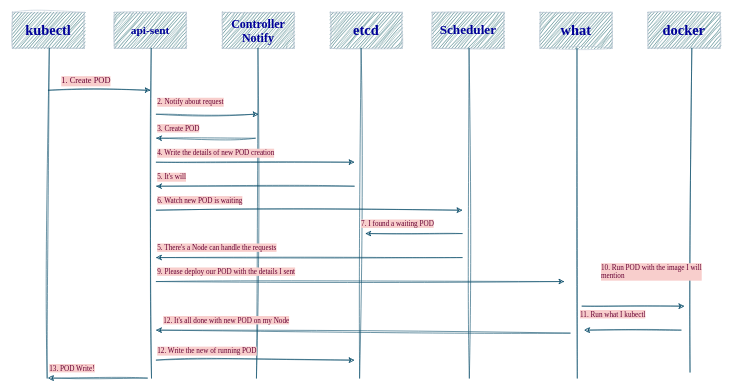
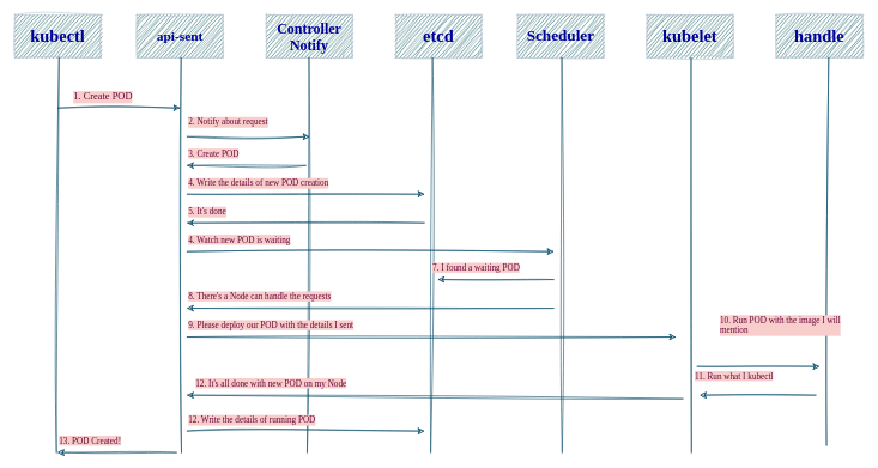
  <mxCell id="0" />
  <mxCell id="1" parent="0" />
  <mxCell id="2" value="C" style="rounded=0;whiteSpace=wrap;html=1;sketch=1;hachureGap=4;jiggle=2;curveFitting=1;strokeColor=#BAC8D3;fontFamily=Architects Daughter;fontSource=https%3A%2F%2Ffonts.googleapis.com%2Fcss%3Ffamily%3DArchitects%2BDaughter;fontColor=#EEEEEE;fillColor=#09555B;" vertex="1" parent="1"><mxGeometry x="20" y="20" width="120" height="60" as="geometry" /></mxCell>
  <mxCell id="3" value="&lt;h1&gt;&lt;font color=&quot;#000099&quot;&gt;&lt;b&gt;&lt;font face=&quot;Lucida Console&quot;&gt;kubectl&lt;/font&gt;&lt;/b&gt;&lt;/font&gt;&lt;/h1&gt;" style="text;html=1;align=center;verticalAlign=middle;whiteSpace=wrap;rounded=0;fontFamily=Architects Daughter;fontSource=https%3A%2F%2Ffonts.googleapis.com%2Fcss%3Ffamily%3DArchitects%2BDaughter;fontColor=#EEEEEE;" vertex="1" parent="1"><mxGeometry x="50" y="35" width="60" height="30" as="geometry" /></mxCell>
  <mxCell id="4" value="C" style="rounded=0;whiteSpace=wrap;html=1;sketch=1;hachureGap=4;jiggle=2;curveFitting=1;strokeColor=#BAC8D3;fontFamily=Architects Daughter;fontSource=https%3A%2F%2Ffonts.googleapis.com%2Fcss%3Ffamily%3DArchitects%2BDaughter;fontColor=#EEEEEE;fillColor=#09555B;" vertex="1" parent="1"><mxGeometry x="190" y="20" width="120" height="60" as="geometry" /></mxCell>
  <mxCell id="5" value="&lt;h1 style=&quot;font-size: 19px;&quot;&gt;&lt;font style=&quot;font-size: 19px;&quot; color=&quot;#000099&quot; face=&quot;Lucida Console&quot;&gt;api-sent&lt;/font&gt;&lt;/h1&gt;" style="text;html=1;align=center;verticalAlign=middle;whiteSpace=wrap;rounded=0;fontFamily=Architects Daughter;fontSource=https%3A%2F%2Ffonts.googleapis.com%2Fcss%3Ffamily%3DArchitects%2BDaughter;fontColor=#EEEEEE;" vertex="1" parent="1"><mxGeometry x="160" y="35" width="180" height="30" as="geometry" /></mxCell>
  <mxCell id="6" value="C" style="rounded=0;whiteSpace=wrap;html=1;sketch=1;hachureGap=4;jiggle=2;curveFitting=1;strokeColor=#BAC8D3;fontFamily=Architects Daughter;fontSource=https%3A%2F%2Ffonts.googleapis.com%2Fcss%3Ffamily%3DArchitects%2BDaughter;fontColor=#EEEEEE;fillColor=#09555B;" vertex="1" parent="1"><mxGeometry x="550" y="20" width="120" height="60" as="geometry" /></mxCell>
  <mxCell id="7" value="&lt;h1&gt;&lt;font color=&quot;#000099&quot; face=&quot;Lucida Console&quot;&gt;etcd&lt;/font&gt;&lt;/h1&gt;" style="text;html=1;align=center;verticalAlign=middle;whiteSpace=wrap;rounded=0;fontFamily=Architects Daughter;fontSource=https%3A%2F%2Ffonts.googleapis.com%2Fcss%3Ffamily%3DArchitects%2BDaughter;fontColor=#EEEEEE;" vertex="1" parent="1"><mxGeometry x="580" y="35" width="60" height="30" as="geometry" /></mxCell>
  <mxCell id="8" value="C" style="rounded=0;whiteSpace=wrap;html=1;sketch=1;hachureGap=4;jiggle=2;curveFitting=1;strokeColor=#BAC8D3;fontFamily=Architects Daughter;fontSource=https%3A%2F%2Ffonts.googleapis.com%2Fcss%3Ffamily%3DArchitects%2BDaughter;fontColor=#EEEEEE;fillColor=#09555B;" vertex="1" parent="1"><mxGeometry x="370" y="20" width="120" height="60" as="geometry" /></mxCell>
  <mxCell id="9" value="&lt;h1 style=&quot;font-size: 20px;&quot;&gt;&lt;font style=&quot;font-size: 20px;&quot; color=&quot;#000099&quot; face=&quot;Lucida Console&quot;&gt;Controller Notify&lt;br&gt;&lt;/font&gt;&lt;/h1&gt;" style="text;html=1;align=center;verticalAlign=middle;whiteSpace=wrap;rounded=0;fontFamily=Architects Daughter;fontSource=https%3A%2F%2Ffonts.googleapis.com%2Fcss%3Ffamily%3DArchitects%2BDaughter;fontColor=#EEEEEE;" vertex="1" parent="1"><mxGeometry x="400" y="35" width="60" height="30" as="geometry" /></mxCell>
  <mxCell id="10" value="C" style="rounded=0;whiteSpace=wrap;html=1;sketch=1;hachureGap=4;jiggle=2;curveFitting=1;strokeColor=#BAC8D3;fontFamily=Architects Daughter;fontSource=https%3A%2F%2Ffonts.googleapis.com%2Fcss%3Ffamily%3DArchitects%2BDaughter;fontColor=#EEEEEE;fillColor=#09555B;" vertex="1" parent="1"><mxGeometry x="720" y="20" width="120" height="60" as="geometry" /></mxCell>
  <mxCell id="11" value="&lt;h1 style=&quot;font-size: 22px;&quot;&gt;&lt;font style=&quot;font-size: 22px;&quot; color=&quot;#000099&quot; face=&quot;Lucida Console&quot;&gt;Scheduler&lt;/font&gt;&lt;/h1&gt;" style="text;html=1;align=center;verticalAlign=middle;whiteSpace=wrap;rounded=0;fontFamily=Architects Daughter;fontSource=https%3A%2F%2Ffonts.googleapis.com%2Fcss%3Ffamily%3DArchitects%2BDaughter;fontColor=#EEEEEE;" vertex="1" parent="1"><mxGeometry x="750" y="35" width="60" height="30" as="geometry" /></mxCell>
  <mxCell id="12" value="C" style="rounded=0;whiteSpace=wrap;html=1;sketch=1;hachureGap=4;jiggle=2;curveFitting=1;strokeColor=#BAC8D3;fontFamily=Architects Daughter;fontSource=https%3A%2F%2Ffonts.googleapis.com%2Fcss%3Ffamily%3DArchitects%2BDaughter;fontColor=#EEEEEE;fillColor=#09555B;" vertex="1" parent="1"><mxGeometry x="900" y="20" width="120" height="60" as="geometry" /></mxCell>
- <mxCell id="13" value="&lt;h1&gt;&lt;font color=&quot;#000099&quot; face=&quot;Lucida Console&quot;&gt;what&lt;/font&gt;&lt;/h1&gt;" style="text;html=1;align=center;verticalAlign=middle;whiteSpace=wrap;rounded=0;fontFamily=Architects Daughter;fontSource=https%3A%2F%2Ffonts.googleapis.com%2Fcss%3Ffamily%3DArchitects%2BDaughter;fontColor=#EEEEEE;" vertex="1" parent="1"><mxGeometry x="930" y="35" width="60" height="30" as="geometry" /></mxCell>
+ <mxCell id="13" value="&lt;h1&gt;&lt;font color=&quot;#000099&quot; face=&quot;Lucida Console&quot;&gt;kubelet&lt;/font&gt;&lt;/h1&gt;" style="text;html=1;align=center;verticalAlign=middle;whiteSpace=wrap;rounded=0;fontFamily=Architects Daughter;fontSource=https%3A%2F%2Ffonts.googleapis.com%2Fcss%3Ffamily%3DArchitects%2BDaughter;fontColor=#EEEEEE;" vertex="1" parent="1"><mxGeometry x="930" y="35" width="60" height="30" as="geometry" /></mxCell>
  <mxCell id="14" value="C" style="rounded=0;whiteSpace=wrap;html=1;sketch=1;hachureGap=4;jiggle=2;curveFitting=1;strokeColor=#BAC8D3;fontFamily=Architects Daughter;fontSource=https%3A%2F%2Ffonts.googleapis.com%2Fcss%3Ffamily%3DArchitects%2BDaughter;fontColor=#EEEEEE;fillColor=#09555B;" vertex="1" parent="1"><mxGeometry x="1080" y="20" width="120" height="60" as="geometry" /></mxCell>
- <mxCell id="15" value="&lt;h1&gt;&lt;font color=&quot;#000099&quot; face=&quot;Lucida Console&quot;&gt;docker&lt;/font&gt;&lt;/h1&gt;" style="text;html=1;align=center;verticalAlign=middle;whiteSpace=wrap;rounded=0;fontFamily=Architects Daughter;fontSource=https%3A%2F%2Ffonts.googleapis.com%2Fcss%3Ffamily%3DArchitects%2BDaughter;fontColor=#EEEEEE;" vertex="1" parent="1"><mxGeometry x="1110" y="35" width="60" height="30" as="geometry" /></mxCell>
+ <mxCell id="15" value="&lt;h1&gt;&lt;font color=&quot;#000099&quot; face=&quot;Lucida Console&quot;&gt;handle&lt;/font&gt;&lt;/h1&gt;" style="text;html=1;align=center;verticalAlign=middle;whiteSpace=wrap;rounded=0;fontFamily=Architects Daughter;fontSource=https%3A%2F%2Ffonts.googleapis.com%2Fcss%3Ffamily%3DArchitects%2BDaughter;fontColor=#EEEEEE;" vertex="1" parent="1"><mxGeometry x="1110" y="35" width="60" height="30" as="geometry" /></mxCell>
  <mxCell id="16" value="" style="endArrow=none;html=1;rounded=0;sketch=1;hachureGap=4;jiggle=2;curveFitting=1;strokeColor=#0B4D6A;fontFamily=Architects Daughter;fontSource=https%3A%2F%2Ffonts.googleapis.com%2Fcss%3Ffamily%3DArchitects%2BDaughter;entryX=0.442;entryY=0.983;entryDx=0;entryDy=0;entryPerimeter=0;" edge="1" parent="1"><mxGeometry width="50" height="50" relative="1" as="geometry"><mxPoint x="78" y="630" as="sourcePoint" /><mxPoint x="81.52" y="80" as="targetPoint" /></mxGeometry></mxCell>
  <mxCell id="17" value="" style="endArrow=none;html=1;rounded=0;sketch=1;hachureGap=4;jiggle=2;curveFitting=1;strokeColor=#0B4D6A;fontFamily=Architects Daughter;fontSource=https%3A%2F%2Ffonts.googleapis.com%2Fcss%3Ffamily%3DArchitects%2BDaughter;entryX=0.442;entryY=0.983;entryDx=0;entryDy=0;entryPerimeter=0;" edge="1" parent="1"><mxGeometry width="50" height="50" relative="1" as="geometry"><mxPoint x="427" y="630" as="sourcePoint" /><mxPoint x="429.5" y="80" as="targetPoint" /></mxGeometry></mxCell>
  <mxCell id="18" value="" style="endArrow=none;html=1;rounded=0;sketch=1;hachureGap=4;jiggle=2;curveFitting=1;strokeColor=#0B4D6A;fontFamily=Architects Daughter;fontSource=https%3A%2F%2Ffonts.googleapis.com%2Fcss%3Ffamily%3DArchitects%2BDaughter;entryX=0.442;entryY=0.983;entryDx=0;entryDy=0;entryPerimeter=0;" edge="1" parent="1"><mxGeometry width="50" height="50" relative="1" as="geometry"><mxPoint x="599" y="630" as="sourcePoint" /><mxPoint x="601.5" y="80" as="targetPoint" /></mxGeometry></mxCell>
  <mxCell id="19" value="" style="endArrow=none;html=1;rounded=0;sketch=1;hachureGap=4;jiggle=2;curveFitting=1;strokeColor=#0B4D6A;fontFamily=Architects Daughter;fontSource=https%3A%2F%2Ffonts.googleapis.com%2Fcss%3Ffamily%3DArchitects%2BDaughter;entryX=0.442;entryY=0.983;entryDx=0;entryDy=0;entryPerimeter=0;" edge="1" parent="1"><mxGeometry width="50" height="50" relative="1" as="geometry"><mxPoint x="782" y="630" as="sourcePoint" /><mxPoint x="781.5" y="80" as="targetPoint" /></mxGeometry></mxCell>
  <mxCell id="20" value="" style="endArrow=none;html=1;rounded=0;sketch=1;hachureGap=4;jiggle=2;curveFitting=1;strokeColor=#0B4D6A;fontFamily=Architects Daughter;fontSource=https%3A%2F%2Ffonts.googleapis.com%2Fcss%3Ffamily%3DArchitects%2BDaughter;entryX=0.442;entryY=0.983;entryDx=0;entryDy=0;entryPerimeter=0;" edge="1" parent="1"><mxGeometry width="50" height="50" relative="1" as="geometry"><mxPoint x="962" y="630" as="sourcePoint" /><mxPoint x="961.5" y="80" as="targetPoint" /></mxGeometry></mxCell>
  <mxCell id="21" value="" style="endArrow=none;html=1;rounded=0;sketch=1;hachureGap=4;jiggle=2;curveFitting=1;strokeColor=#0B4D6A;fontFamily=Architects Daughter;fontSource=https%3A%2F%2Ffonts.googleapis.com%2Fcss%3Ffamily%3DArchitects%2BDaughter;entryX=0.442;entryY=0.983;entryDx=0;entryDy=0;entryPerimeter=0;" edge="1" parent="1"><mxGeometry width="50" height="50" relative="1" as="geometry"><mxPoint x="1150" y="620" as="sourcePoint" /><mxPoint x="1153" y="80" as="targetPoint" /></mxGeometry></mxCell>
  <mxCell id="22" value="" style="endArrow=none;html=1;rounded=0;sketch=1;hachureGap=4;jiggle=2;curveFitting=1;strokeColor=#0B4D6A;fontFamily=Architects Daughter;fontSource=https%3A%2F%2Ffonts.googleapis.com%2Fcss%3Ffamily%3DArchitects%2BDaughter;entryX=0.442;entryY=0.983;entryDx=0;entryDy=0;entryPerimeter=0;" edge="1" parent="1"><mxGeometry width="50" height="50" relative="1" as="geometry"><mxPoint x="252" y="630" as="sourcePoint" /><mxPoint x="251.5" y="80" as="targetPoint" /></mxGeometry></mxCell>
  <mxCell id="23" value="" style="endArrow=classic;html=1;rounded=0;sketch=1;hachureGap=4;jiggle=2;curveFitting=1;strokeColor=#0B4D6A;fontFamily=Architects Daughter;fontSource=https%3A%2F%2Ffonts.googleapis.com%2Fcss%3Ffamily%3DArchitects%2BDaughter;" edge="1" parent="1"><mxGeometry width="50" height="50" relative="1" as="geometry"><mxPoint x="80" y="150" as="sourcePoint" /><mxPoint x="250" y="150" as="targetPoint" /></mxGeometry></mxCell>
  <mxCell id="24" value="" style="endArrow=classic;html=1;rounded=0;sketch=1;hachureGap=4;jiggle=2;curveFitting=1;strokeColor=#0B4D6A;fontFamily=Architects Daughter;fontSource=https%3A%2F%2Ffonts.googleapis.com%2Fcss%3Ffamily%3DArchitects%2BDaughter;" edge="1" parent="1"><mxGeometry width="50" height="50" relative="1" as="geometry"><mxPoint x="260" y="190" as="sourcePoint" /><mxPoint x="430" y="190" as="targetPoint" /></mxGeometry></mxCell>
  <mxCell id="25" value="" style="endArrow=classic;html=1;rounded=0;sketch=1;hachureGap=4;jiggle=2;curveFitting=1;strokeColor=#0B4D6A;fontFamily=Architects Daughter;fontSource=https%3A%2F%2Ffonts.googleapis.com%2Fcss%3Ffamily%3DArchitects%2BDaughter;" edge="1" parent="1"><mxGeometry width="50" height="50" relative="1" as="geometry"><mxPoint x="425" y="230" as="sourcePoint" /><mxPoint x="260" y="230" as="targetPoint" /></mxGeometry></mxCell>
  <mxCell id="26" value="" style="endArrow=classic;html=1;rounded=0;sketch=1;hachureGap=4;jiggle=2;curveFitting=1;strokeColor=#0B4D6A;fontFamily=Architects Daughter;fontSource=https%3A%2F%2Ffonts.googleapis.com%2Fcss%3Ffamily%3DArchitects%2BDaughter;" edge="1" parent="1"><mxGeometry width="50" height="50" relative="1" as="geometry"><mxPoint x="260" y="270" as="sourcePoint" /><mxPoint x="590" y="270" as="targetPoint" /></mxGeometry></mxCell>
  <mxCell id="27" value="&lt;font style=&quot;font-size: 14px;&quot; color=&quot;#660033&quot;&gt;1. Create POD&lt;br&gt;&lt;/font&gt;" style="text;html=1;align=left;verticalAlign=middle;whiteSpace=wrap;rounded=0;fontFamily=Lucida Console;fontColor=#EEEEEE;labelBackgroundColor=#F8CECC;" vertex="1" parent="1"><mxGeometry x="100" y="120" width="160" height="30" as="geometry" /></mxCell>
  <mxCell id="28" value="&lt;font color=&quot;#660033&quot;&gt;2. Notify about request&lt;br&gt;&lt;/font&gt;" style="text;html=1;align=left;verticalAlign=middle;whiteSpace=wrap;rounded=0;fontFamily=Lucida Console;fontColor=#EEEEEE;labelBackgroundColor=#F8CECC;" vertex="1" parent="1"><mxGeometry x="260" y="160" width="180" height="20" as="geometry" /></mxCell>
  <mxCell id="29" value="&lt;font color=&quot;#660033&quot;&gt;3. Create POD&lt;br&gt;&lt;/font&gt;" style="text;whiteSpace=wrap;html=1;fontFamily=Lucida Console;fontColor=#EEEEEE;labelBackgroundColor=#F8CECC;" vertex="1" parent="1"><mxGeometry x="260" y="200" width="190" height="20" as="geometry" /></mxCell>
  <mxCell id="30" value="&lt;font color=&quot;#660033&quot;&gt;4. Write the details of new POD creation&lt;br&gt;&lt;/font&gt;" style="text;html=1;align=left;verticalAlign=middle;whiteSpace=wrap;rounded=0;fontFamily=Lucida Console;fontColor=#EEEEEE;labelBackgroundColor=#F8CECC;" vertex="1" parent="1"><mxGeometry x="260" y="240" width="310" height="30" as="geometry" /></mxCell>
  <mxCell id="31" value="" style="endArrow=classic;html=1;rounded=0;sketch=1;hachureGap=4;jiggle=2;curveFitting=1;strokeColor=#0B4D6A;fontFamily=Architects Daughter;fontSource=https%3A%2F%2Ffonts.googleapis.com%2Fcss%3Ffamily%3DArchitects%2BDaughter;" edge="1" parent="1"><mxGeometry width="50" height="50" relative="1" as="geometry"><mxPoint x="590" y="310" as="sourcePoint" /><mxPoint x="260" y="310" as="targetPoint" /></mxGeometry></mxCell>
- <mxCell id="32" value="&lt;font color=&quot;#660033&quot;&gt;5. It's will&lt;br&gt;&lt;/font&gt;" style="text;html=1;align=left;verticalAlign=middle;whiteSpace=wrap;rounded=0;fontFamily=Lucida Console;fontColor=#EEEEEE;labelBackgroundColor=#F8CECC;" vertex="1" parent="1"><mxGeometry x="260" y="280" width="120" height="30" as="geometry" /></mxCell>
+ <mxCell id="32" value="&lt;font color=&quot;#660033&quot;&gt;5. It's done&lt;br&gt;&lt;/font&gt;" style="text;html=1;align=left;verticalAlign=middle;whiteSpace=wrap;rounded=0;fontFamily=Lucida Console;fontColor=#EEEEEE;labelBackgroundColor=#F8CECC;" vertex="1" parent="1"><mxGeometry x="260" y="280" width="120" height="30" as="geometry" /></mxCell>
  <mxCell id="33" value="&lt;font color=&quot;#660033&quot;&gt;7. I found a waiting POD&lt;br&gt;&lt;/font&gt;" style="text;whiteSpace=wrap;html=1;fontFamily=Lucida Console;fontColor=#EEEEEE;labelBackgroundColor=#F8CECC;" vertex="1" parent="1"><mxGeometry x="600" y="359" width="190" height="30" as="geometry" /></mxCell>
  <mxCell id="34" value="" style="endArrow=classic;html=1;rounded=0;sketch=1;hachureGap=4;jiggle=2;curveFitting=1;strokeColor=#0B4D6A;fontFamily=Architects Daughter;fontSource=https%3A%2F%2Ffonts.googleapis.com%2Fcss%3Ffamily%3DArchitects%2BDaughter;" edge="1" parent="1"><mxGeometry width="50" height="50" relative="1" as="geometry"><mxPoint x="770" y="389" as="sourcePoint" /><mxPoint x="609.03" y="389" as="targetPoint" /></mxGeometry></mxCell>
  <mxCell id="35" value="" style="endArrow=classic;html=1;rounded=0;sketch=1;hachureGap=4;jiggle=2;curveFitting=1;strokeColor=#0B4D6A;fontFamily=Architects Daughter;fontSource=https%3A%2F%2Ffonts.googleapis.com%2Fcss%3Ffamily%3DArchitects%2BDaughter;" edge="1" parent="1"><mxGeometry width="50" height="50" relative="1" as="geometry"><mxPoint x="770" y="429" as="sourcePoint" /><mxPoint x="260" y="429" as="targetPoint" /></mxGeometry></mxCell>
- <mxCell id="36" value="&lt;font color=&quot;#660033&quot;&gt;5. There's a Node can handle the requests&lt;br&gt;&lt;/font&gt;" style="text;whiteSpace=wrap;html=1;fontFamily=Lucida Console;fontColor=#EEEEEE;labelBackgroundColor=#F8CECC;" vertex="1" parent="1"><mxGeometry x="260" y="399" width="310" height="30" as="geometry" /></mxCell>
+ <mxCell id="36" value="&lt;font color=&quot;#660033&quot;&gt;8. There's a Node can handle the requests&lt;br&gt;&lt;/font&gt;" style="text;whiteSpace=wrap;html=1;fontFamily=Lucida Console;fontColor=#EEEEEE;labelBackgroundColor=#F8CECC;" vertex="1" parent="1"><mxGeometry x="260" y="399" width="310" height="30" as="geometry" /></mxCell>
  <mxCell id="37" value="" style="endArrow=classic;html=1;rounded=0;sketch=1;hachureGap=4;jiggle=2;curveFitting=1;strokeColor=#0B4D6A;fontFamily=Architects Daughter;fontSource=https%3A%2F%2Ffonts.googleapis.com%2Fcss%3Ffamily%3DArchitects%2BDaughter;" edge="1" parent="1"><mxGeometry width="50" height="50" relative="1" as="geometry"><mxPoint x="260" y="469" as="sourcePoint" /><mxPoint x="940" y="469" as="targetPoint" /></mxGeometry></mxCell>
  <mxCell id="38" value="&lt;font color=&quot;#660033&quot;&gt;9. Please deploy our POD with the details I sent&lt;br&gt;&lt;/font&gt;" style="text;whiteSpace=wrap;html=1;fontFamily=Lucida Console;fontColor=#EEEEEE;labelBackgroundColor=#F8CECC;" vertex="1" parent="1"><mxGeometry x="260" y="439" width="400" height="30" as="geometry" /></mxCell>
  <mxCell id="39" value="" style="endArrow=classic;html=1;rounded=0;sketch=1;hachureGap=4;jiggle=2;curveFitting=1;strokeColor=#0B4D6A;fontFamily=Architects Daughter;fontSource=https%3A%2F%2Ffonts.googleapis.com%2Fcss%3Ffamily%3DArchitects%2BDaughter;" edge="1" parent="1"><mxGeometry width="50" height="50" relative="1" as="geometry"><mxPoint x="260" y="350" as="sourcePoint" /><mxPoint x="770" y="350" as="targetPoint" /></mxGeometry></mxCell>
- <mxCell id="40" value="&lt;font color=&quot;#660033&quot;&gt;6. Watch new POD is waiting&lt;br&gt;&lt;/font&gt;" style="text;whiteSpace=wrap;html=1;fontFamily=Lucida Console;fontColor=#EEEEEE;labelBackgroundColor=#F8CECC;" vertex="1" parent="1"><mxGeometry x="260" y="320" width="210" height="30" as="geometry" /></mxCell>
+ <mxCell id="40" value="&lt;font color=&quot;#660033&quot;&gt;4. Watch new POD is waiting&lt;br&gt;&lt;/font&gt;" style="text;whiteSpace=wrap;html=1;fontFamily=Lucida Console;fontColor=#EEEEEE;labelBackgroundColor=#F8CECC;" vertex="1" parent="1"><mxGeometry x="260" y="320" width="210" height="30" as="geometry" /></mxCell>
  <mxCell id="41" value="" style="endArrow=classic;html=1;rounded=0;sketch=1;hachureGap=4;jiggle=2;curveFitting=1;strokeColor=#0B4D6A;fontFamily=Architects Daughter;fontSource=https%3A%2F%2Ffonts.googleapis.com%2Fcss%3Ffamily%3DArchitects%2BDaughter;" edge="1" parent="1"><mxGeometry width="50" height="50" relative="1" as="geometry"><mxPoint x="970" y="510" as="sourcePoint" /><mxPoint x="1140" y="510" as="targetPoint" /></mxGeometry></mxCell>
  <mxCell id="42" value="&lt;font color=&quot;#660033&quot;&gt;10. Run POD with the image I will mention&lt;br&gt;&lt;/font&gt;" style="text;whiteSpace=wrap;html=1;fontFamily=Lucida Console;fontColor=#EEEEEE;labelBackgroundColor=#F8CECC;" vertex="1" parent="1"><mxGeometry x="1000" y="432" width="170" height="20" as="geometry" /></mxCell>
  <mxCell id="43" value="" style="endArrow=classic;html=1;rounded=0;sketch=1;hachureGap=4;jiggle=2;curveFitting=1;strokeColor=#0B4D6A;fontFamily=Architects Daughter;fontSource=https%3A%2F%2Ffonts.googleapis.com%2Fcss%3Ffamily%3DArchitects%2BDaughter;" edge="1" parent="1"><mxGeometry width="50" height="50" relative="1" as="geometry"><mxPoint x="1135" y="550" as="sourcePoint" /><mxPoint x="974.03" y="550" as="targetPoint" /></mxGeometry></mxCell>
  <mxCell id="44" value="&lt;font color=&quot;#660033&quot;&gt;11. Run what I kubectl&lt;br&gt;&lt;/font&gt;" style="text;whiteSpace=wrap;html=1;fontFamily=Lucida Console;fontColor=#EEEEEE;labelBackgroundColor=#F8CECC;" vertex="1" parent="1"><mxGeometry x="965" y="510" width="190" height="30" as="geometry" /></mxCell>
  <mxCell id="45" value="&lt;font color=&quot;#660033&quot;&gt;12. It's all done with new POD on my Node&lt;br&gt;&lt;/font&gt;" style="text;whiteSpace=wrap;html=1;fontFamily=Lucida Console;fontColor=#EEEEEE;labelBackgroundColor=#F8CECC;" vertex="1" parent="1"><mxGeometry x="270" y="520" width="310" height="30" as="geometry" /></mxCell>
  <mxCell id="46" value="" style="endArrow=classic;html=1;rounded=0;sketch=1;hachureGap=4;jiggle=2;curveFitting=1;strokeColor=#0B4D6A;fontFamily=Architects Daughter;fontSource=https%3A%2F%2Ffonts.googleapis.com%2Fcss%3Ffamily%3DArchitects%2BDaughter;" edge="1" parent="1"><mxGeometry width="50" height="50" relative="1" as="geometry"><mxPoint x="950" y="555" as="sourcePoint" /><mxPoint x="260" y="550" as="targetPoint" /></mxGeometry></mxCell>
- <mxCell id="47" value="&lt;font color=&quot;#660033&quot;&gt;12. Write the new of running POD&lt;br&gt;&lt;/font&gt;" style="text;html=1;align=left;verticalAlign=middle;whiteSpace=wrap;rounded=0;fontFamily=Lucida Console;fontColor=#EEEEEE;labelBackgroundColor=#F8CECC;" vertex="1" parent="1"><mxGeometry x="260" y="570" width="310" height="30" as="geometry" /></mxCell>
+ <mxCell id="47" value="&lt;font color=&quot;#660033&quot;&gt;12. Write the details of running POD&lt;br&gt;&lt;/font&gt;" style="text;html=1;align=left;verticalAlign=middle;whiteSpace=wrap;rounded=0;fontFamily=Lucida Console;fontColor=#EEEEEE;labelBackgroundColor=#F8CECC;" vertex="1" parent="1"><mxGeometry x="260" y="570" width="310" height="30" as="geometry" /></mxCell>
  <mxCell id="48" value="" style="endArrow=classic;html=1;rounded=0;sketch=1;hachureGap=4;jiggle=2;curveFitting=1;strokeColor=#0B4D6A;fontFamily=Architects Daughter;fontSource=https%3A%2F%2Ffonts.googleapis.com%2Fcss%3Ffamily%3DArchitects%2BDaughter;" edge="1" parent="1"><mxGeometry width="50" height="50" relative="1" as="geometry"><mxPoint x="260" y="600" as="sourcePoint" /><mxPoint x="590" y="600" as="targetPoint" /></mxGeometry></mxCell>
- <mxCell id="49" value="&lt;font color=&quot;#660033&quot;&gt;13. POD Write!&lt;br&gt;&lt;/font&gt;" style="text;whiteSpace=wrap;html=1;fontFamily=Lucida Console;fontColor=#EEEEEE;labelBackgroundColor=#F8CECC;" vertex="1" parent="1"><mxGeometry x="80" y="600" width="190" height="20" as="geometry" /></mxCell>
+ <mxCell id="49" value="&lt;font color=&quot;#660033&quot;&gt;13. POD Created!&lt;br&gt;&lt;/font&gt;" style="text;whiteSpace=wrap;html=1;fontFamily=Lucida Console;fontColor=#EEEEEE;labelBackgroundColor=#F8CECC;" vertex="1" parent="1"><mxGeometry x="80" y="600" width="190" height="20" as="geometry" /></mxCell>
  <mxCell id="50" value="" style="endArrow=classic;html=1;rounded=0;sketch=1;hachureGap=4;jiggle=2;curveFitting=1;strokeColor=#0B4D6A;fontFamily=Architects Daughter;fontSource=https%3A%2F%2Ffonts.googleapis.com%2Fcss%3Ffamily%3DArchitects%2BDaughter;" edge="1" parent="1"><mxGeometry width="50" height="50" relative="1" as="geometry"><mxPoint x="245" y="630" as="sourcePoint" /><mxPoint x="80" y="630" as="targetPoint" /></mxGeometry></mxCell>
